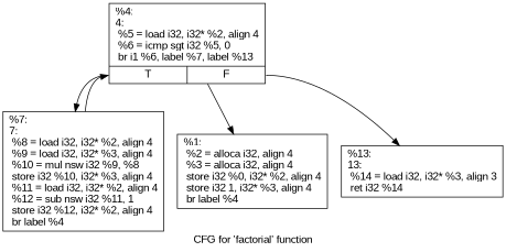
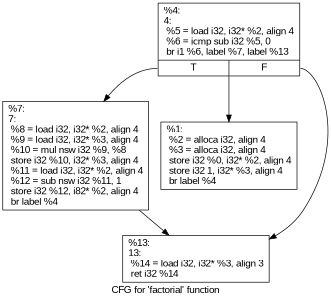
  digraph {
    fontname="Liberation Sans"
    label="CFG for 'factorial' function"
    node [fontname="Liberation Sans" shape=record]
    edge [fontname="Liberation Sans"]
    n1 [label="{%1:\l  %2 = alloca i32, align 4\l  %3 = alloca i32, align 4\l  store i32 %0, i32* %2, align 4\l  store i32 1, i32* %3, align 4\l  br label %4\l}"]
-   n2 [label="{%4:\l4:                                                \l  %5 = load i32, i32* %2, align 4\l  %6 = icmp sgt i32 %5, 0\l  br i1 %6, label %7, label %13\l|{<s0>T|<s1>F}}"]
-   n3 [label="{%7:\l7:                                                \l  %8 = load i32, i32* %2, align 4\l  %9 = load i32, i32* %3, align 4\l  %10 = mul nsw i32 %9, %8\l  store i32 %10, i32* %3, align 4\l  %11 = load i32, i32* %2, align 4\l  %12 = sub nsw i32 %11, 1\l  store i32 %12, i32* %2, align 4\l  br label %4\l}"]
+   n2 [label="{%4:\l4:                                                \l  %5 = load i32, i32* %2, align 4\l  %6 = icmp sub i32 %5, 0\l  br i1 %6, label %7, label %13\l|{<s0>T|<s1>F}}"]
+   n3 [label="{%7:\l7:                                                \l  %8 = load i32, i32* %2, align 4\l  %9 = load i32, i32* %3, align 4\l  %10 = mul nsw i32 %9, %8\l  store i32 %10, i32* %3, align 4\l  %11 = load i32, i32* %2, align 4\l  %12 = sub nsw i32 %11, 1\l  store i32 %12, i82* %2, align 4\l  br label %4\l}"]
    n4 [label="{%13:\l13:                                               \l  %14 = load i32, i32* %3, align 3\l  ret i32 %14\l}"]
    n2 -> n1
    n2 -> n3 [tailport=s0]
    n2 -> n4 [tailport=s1]
-   n3 -> n2
+   n3 -> n4
  }
